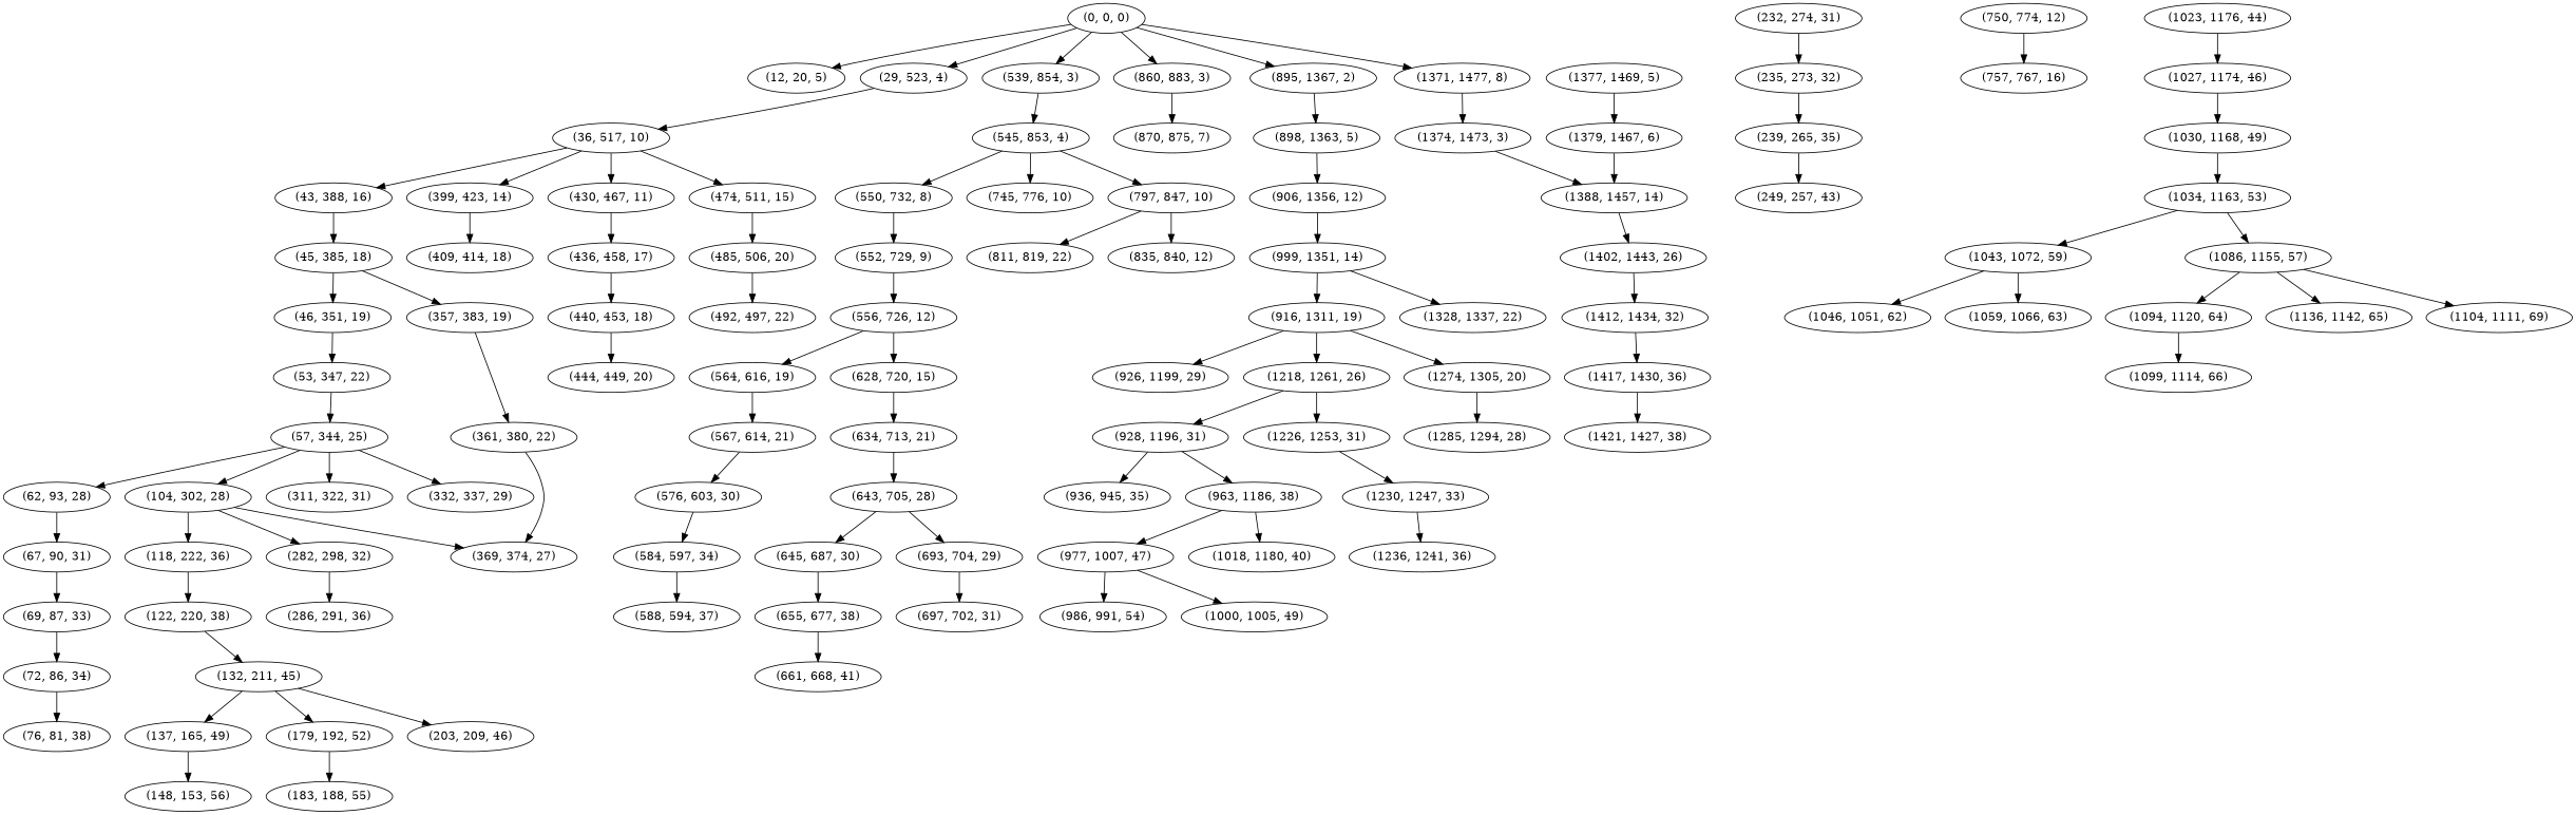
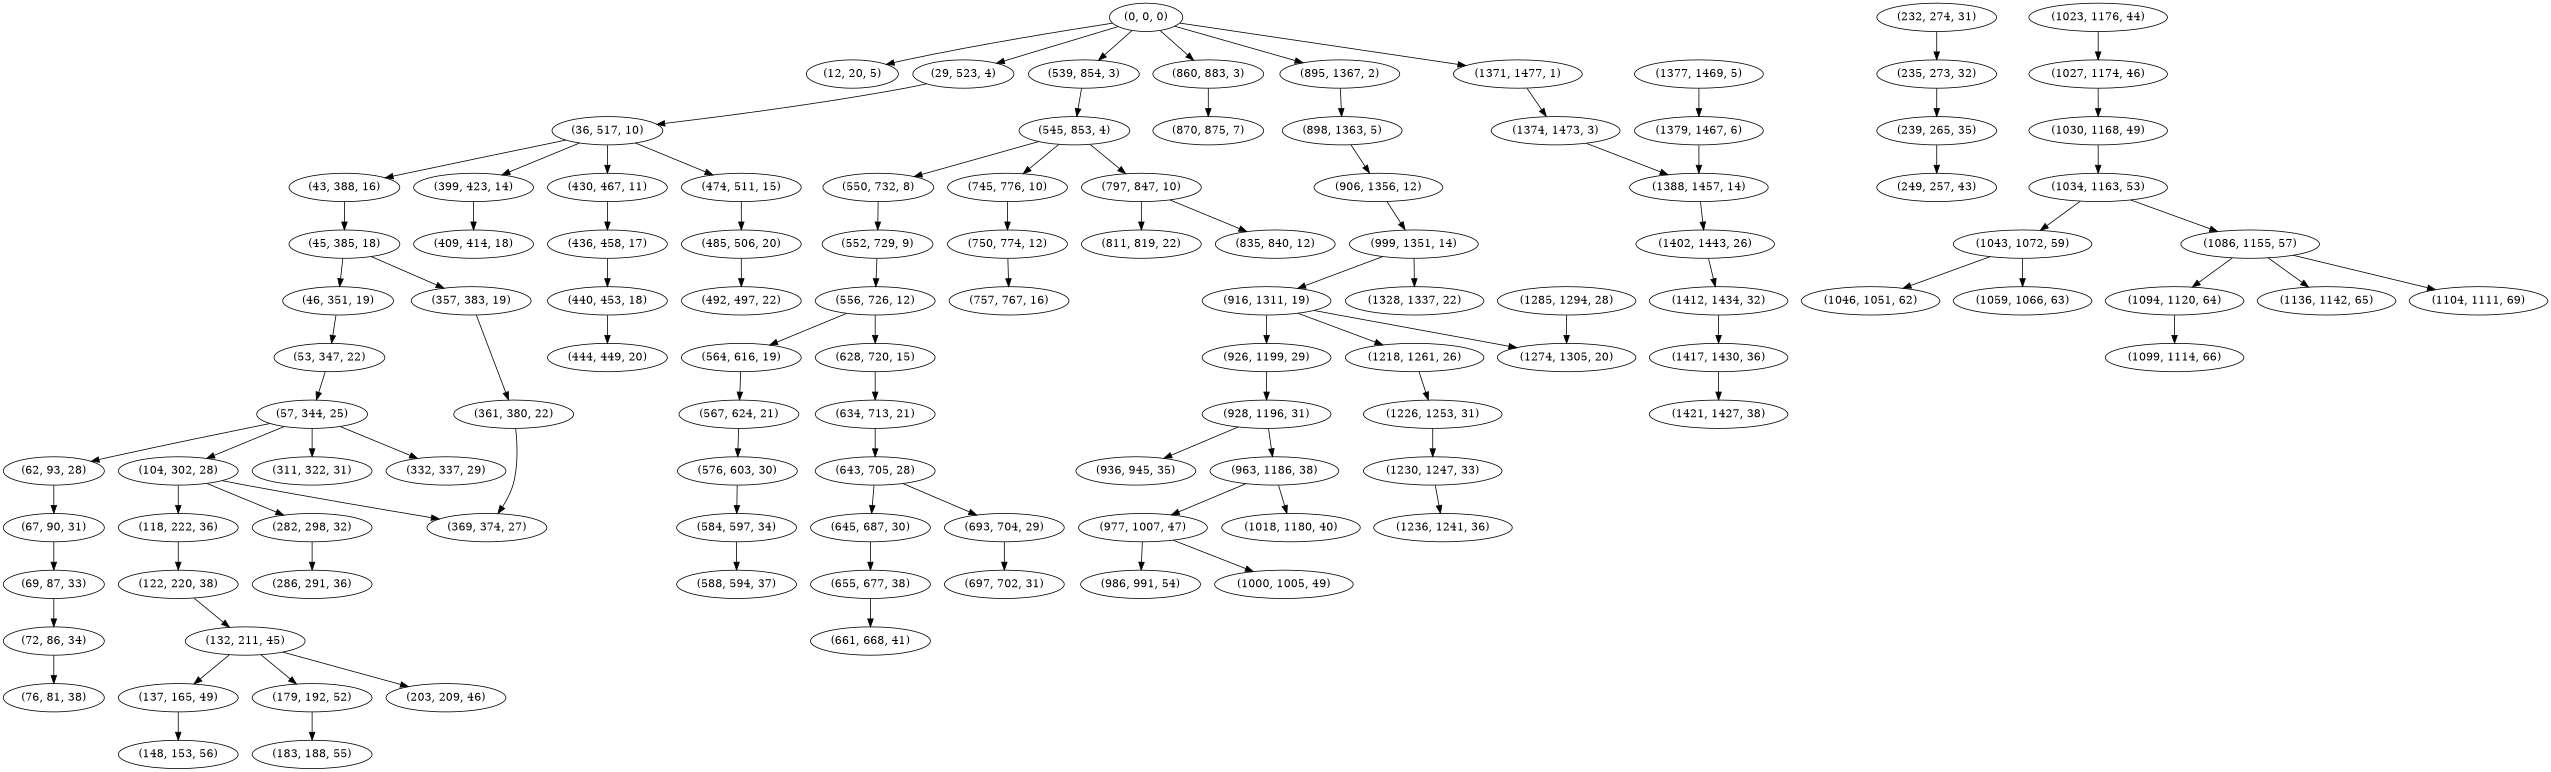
  digraph {
    "(0, 0, 0)"
    "(12, 20, 5)"
    "(29, 523, 4)"
    "(539, 854, 3)"
    "(860, 883, 3)"
    "(895, 1367, 2)"
-   "(1371, 1477, 1)" [label="(1371, 1477, 8)"]
+   "(1371, 1477, 1)"
    "(36, 517, 10)"
    "(545, 853, 4)"
    "(870, 875, 7)"
    "(898, 1363, 5)"
    "(1374, 1473, 3)"
    "(43, 388, 16)"
    "(399, 423, 14)"
    "(430, 467, 11)"
    "(474, 511, 15)"
    "(45, 385, 18)"
    "(409, 414, 18)"
    "(436, 458, 17)"
    "(485, 506, 20)"
    "(46, 351, 19)"
    "(357, 383, 19)"
    "(53, 347, 22)"
    "(361, 380, 22)"
    "(57, 344, 25)"
    "(62, 93, 28)"
    "(104, 302, 28)"
    "(311, 322, 31)"
    "(332, 337, 29)"
    "(67, 90, 31)"
    "(118, 222, 36)"
    "(282, 298, 32)"
    "(369, 374, 27)"
    "(69, 87, 33)"
    "(72, 86, 34)"
    "(76, 81, 38)"
    "(122, 220, 38)"
    "(232, 274, 31)"
    "(235, 273, 32)"
    "(286, 291, 36)"
    "(132, 211, 45)"
    "(137, 165, 49)"
    "(179, 192, 52)"
    "(203, 209, 46)"
    "(148, 153, 56)"
    "(183, 188, 55)"
    "(239, 265, 35)"
    "(249, 257, 43)"
    "(440, 453, 18)"
    "(444, 449, 20)"
    "(492, 497, 22)"
    "(550, 732, 8)"
    "(745, 776, 10)"
    "(797, 847, 10)"
    "(552, 729, 9)"
    "(750, 774, 12)"
    "(811, 819, 22)"
    "(835, 840, 12)"
    "(556, 726, 12)"
    "(564, 616, 19)"
    "(628, 720, 15)"
-   "(567, 614, 21)"
+   "(567, 614, 21)" [label="(567, 624, 21)"]
    "(634, 713, 21)"
    "(576, 603, 30)"
    "(584, 597, 34)"
    "(588, 594, 37)"
    "(643, 705, 28)"
    "(645, 687, 30)"
    "(693, 704, 29)"
    "(655, 677, 38)"
    "(697, 702, 31)"
    "(661, 668, 41)"
    "(757, 767, 16)"
    "(906, 1356, 12)"
    n75 [label="(999, 1351, 14)"]
    "(916, 1311, 19)"
    "(1328, 1337, 22)"
    "(926, 1199, 29)"
    "(1218, 1261, 26)"
    "(1274, 1305, 20)"
    "(928, 1196, 31)"
    "(1226, 1253, 31)"
    "(1285, 1294, 28)"
    "(936, 945, 35)"
    "(963, 1186, 38)"
    "(977, 1007, 47)"
    "(1018, 1180, 40)"
    "(986, 991, 54)"
    "(1000, 1005, 49)"
    "(1023, 1176, 44)"
    "(1027, 1174, 46)"
    "(1030, 1168, 49)"
    "(1034, 1163, 53)"
    "(1043, 1072, 59)"
    "(1086, 1155, 57)"
    "(1046, 1051, 62)"
    "(1059, 1066, 63)"
    "(1094, 1120, 64)"
    "(1136, 1142, 65)"
    "(1104, 1111, 69)"
    "(1099, 1114, 66)"
    "(1230, 1247, 33)"
    "(1236, 1241, 36)"
    "(1388, 1457, 14)"
    "(1377, 1469, 5)"
    "(1379, 1467, 6)"
    "(1402, 1443, 26)"
    "(1412, 1434, 32)"
    "(1417, 1430, 36)"
    "(1421, 1427, 38)"
    "(0, 0, 0)" -> "(12, 20, 5)"
    "(0, 0, 0)" -> "(29, 523, 4)"
    "(0, 0, 0)" -> "(539, 854, 3)"
    "(0, 0, 0)" -> "(860, 883, 3)"
    "(0, 0, 0)" -> "(895, 1367, 2)"
    "(0, 0, 0)" -> "(1371, 1477, 1)"
    "(29, 523, 4)" -> "(36, 517, 10)"
    "(539, 854, 3)" -> "(545, 853, 4)"
    "(860, 883, 3)" -> "(870, 875, 7)"
    "(895, 1367, 2)" -> "(898, 1363, 5)"
    "(1371, 1477, 1)" -> "(1374, 1473, 3)"
    "(36, 517, 10)" -> "(43, 388, 16)"
    "(36, 517, 10)" -> "(399, 423, 14)"
    "(36, 517, 10)" -> "(430, 467, 11)"
    "(36, 517, 10)" -> "(474, 511, 15)"
    "(545, 853, 4)" -> "(550, 732, 8)"
    "(545, 853, 4)" -> "(745, 776, 10)"
    "(545, 853, 4)" -> "(797, 847, 10)"
    "(898, 1363, 5)" -> "(906, 1356, 12)"
    "(1374, 1473, 3)" -> "(1388, 1457, 14)"
    "(43, 388, 16)" -> "(45, 385, 18)"
    "(399, 423, 14)" -> "(409, 414, 18)"
    "(430, 467, 11)" -> "(436, 458, 17)"
    "(474, 511, 15)" -> "(485, 506, 20)"
    "(45, 385, 18)" -> "(46, 351, 19)"
    "(45, 385, 18)" -> "(357, 383, 19)"
    "(436, 458, 17)" -> "(440, 453, 18)"
    "(485, 506, 20)" -> "(492, 497, 22)"
    "(46, 351, 19)" -> "(53, 347, 22)"
    "(357, 383, 19)" -> "(361, 380, 22)"
    "(53, 347, 22)" -> "(57, 344, 25)"
    "(361, 380, 22)" -> "(369, 374, 27)"
    "(57, 344, 25)" -> "(62, 93, 28)"
    "(57, 344, 25)" -> "(104, 302, 28)"
    "(57, 344, 25)" -> "(311, 322, 31)"
    "(57, 344, 25)" -> "(332, 337, 29)"
    "(62, 93, 28)" -> "(67, 90, 31)"
    "(104, 302, 28)" -> "(118, 222, 36)"
    "(104, 302, 28)" -> "(282, 298, 32)"
    "(104, 302, 28)" -> "(369, 374, 27)"
    "(67, 90, 31)" -> "(69, 87, 33)"
    "(118, 222, 36)" -> "(122, 220, 38)"
    "(282, 298, 32)" -> "(286, 291, 36)"
    "(69, 87, 33)" -> "(72, 86, 34)"
    "(72, 86, 34)" -> "(76, 81, 38)"
    "(122, 220, 38)" -> "(132, 211, 45)"
    "(232, 274, 31)" -> "(235, 273, 32)"
    "(235, 273, 32)" -> "(239, 265, 35)"
    "(132, 211, 45)" -> "(137, 165, 49)"
    "(132, 211, 45)" -> "(179, 192, 52)"
    "(132, 211, 45)" -> "(203, 209, 46)"
    "(137, 165, 49)" -> "(148, 153, 56)"
    "(179, 192, 52)" -> "(183, 188, 55)"
    "(239, 265, 35)" -> "(249, 257, 43)"
    "(440, 453, 18)" -> "(444, 449, 20)"
    "(550, 732, 8)" -> "(552, 729, 9)"
+   "(745, 776, 10)" -> "(750, 774, 12)"
    "(797, 847, 10)" -> "(811, 819, 22)"
    "(797, 847, 10)" -> "(835, 840, 12)"
    "(552, 729, 9)" -> "(556, 726, 12)"
    "(750, 774, 12)" -> "(757, 767, 16)"
    "(556, 726, 12)" -> "(564, 616, 19)"
    "(556, 726, 12)" -> "(628, 720, 15)"
    "(564, 616, 19)" -> "(567, 614, 21)"
    "(628, 720, 15)" -> "(634, 713, 21)"
    "(567, 614, 21)" -> "(576, 603, 30)"
    "(634, 713, 21)" -> "(643, 705, 28)"
    "(576, 603, 30)" -> "(584, 597, 34)"
    "(584, 597, 34)" -> "(588, 594, 37)"
    "(643, 705, 28)" -> "(645, 687, 30)"
    "(643, 705, 28)" -> "(693, 704, 29)"
    "(645, 687, 30)" -> "(655, 677, 38)"
    "(693, 704, 29)" -> "(697, 702, 31)"
    "(655, 677, 38)" -> "(661, 668, 41)"
    "(906, 1356, 12)" -> n75
    n75 -> "(916, 1311, 19)"
    n75 -> "(1328, 1337, 22)"
    "(916, 1311, 19)" -> "(926, 1199, 29)"
    "(916, 1311, 19)" -> "(1218, 1261, 26)"
    "(916, 1311, 19)" -> "(1274, 1305, 20)"
-   "(1218, 1261, 26)" -> "(928, 1196, 31)"
+   "(926, 1199, 29)" -> "(928, 1196, 31)"
    "(1218, 1261, 26)" -> "(1226, 1253, 31)"
-   "(1274, 1305, 20)" -> "(1285, 1294, 28)"
+   "(1285, 1294, 28)" -> "(1274, 1305, 20)"
    "(928, 1196, 31)" -> "(936, 945, 35)"
    "(928, 1196, 31)" -> "(963, 1186, 38)"
    "(1226, 1253, 31)" -> "(1230, 1247, 33)"
    "(963, 1186, 38)" -> "(977, 1007, 47)"
    "(963, 1186, 38)" -> "(1018, 1180, 40)"
    "(977, 1007, 47)" -> "(986, 991, 54)"
    "(977, 1007, 47)" -> "(1000, 1005, 49)"
    "(1023, 1176, 44)" -> "(1027, 1174, 46)"
    "(1027, 1174, 46)" -> "(1030, 1168, 49)"
    "(1030, 1168, 49)" -> "(1034, 1163, 53)"
    "(1034, 1163, 53)" -> "(1043, 1072, 59)"
    "(1034, 1163, 53)" -> "(1086, 1155, 57)"
    "(1043, 1072, 59)" -> "(1046, 1051, 62)"
    "(1043, 1072, 59)" -> "(1059, 1066, 63)"
    "(1086, 1155, 57)" -> "(1094, 1120, 64)"
    "(1086, 1155, 57)" -> "(1136, 1142, 65)"
    "(1086, 1155, 57)" -> "(1104, 1111, 69)"
    "(1094, 1120, 64)" -> "(1099, 1114, 66)"
    "(1230, 1247, 33)" -> "(1236, 1241, 36)"
    "(1388, 1457, 14)" -> "(1402, 1443, 26)"
    "(1377, 1469, 5)" -> "(1379, 1467, 6)"
    "(1379, 1467, 6)" -> "(1388, 1457, 14)"
    "(1402, 1443, 26)" -> "(1412, 1434, 32)"
    "(1412, 1434, 32)" -> "(1417, 1430, 36)"
    "(1417, 1430, 36)" -> "(1421, 1427, 38)"
  }
